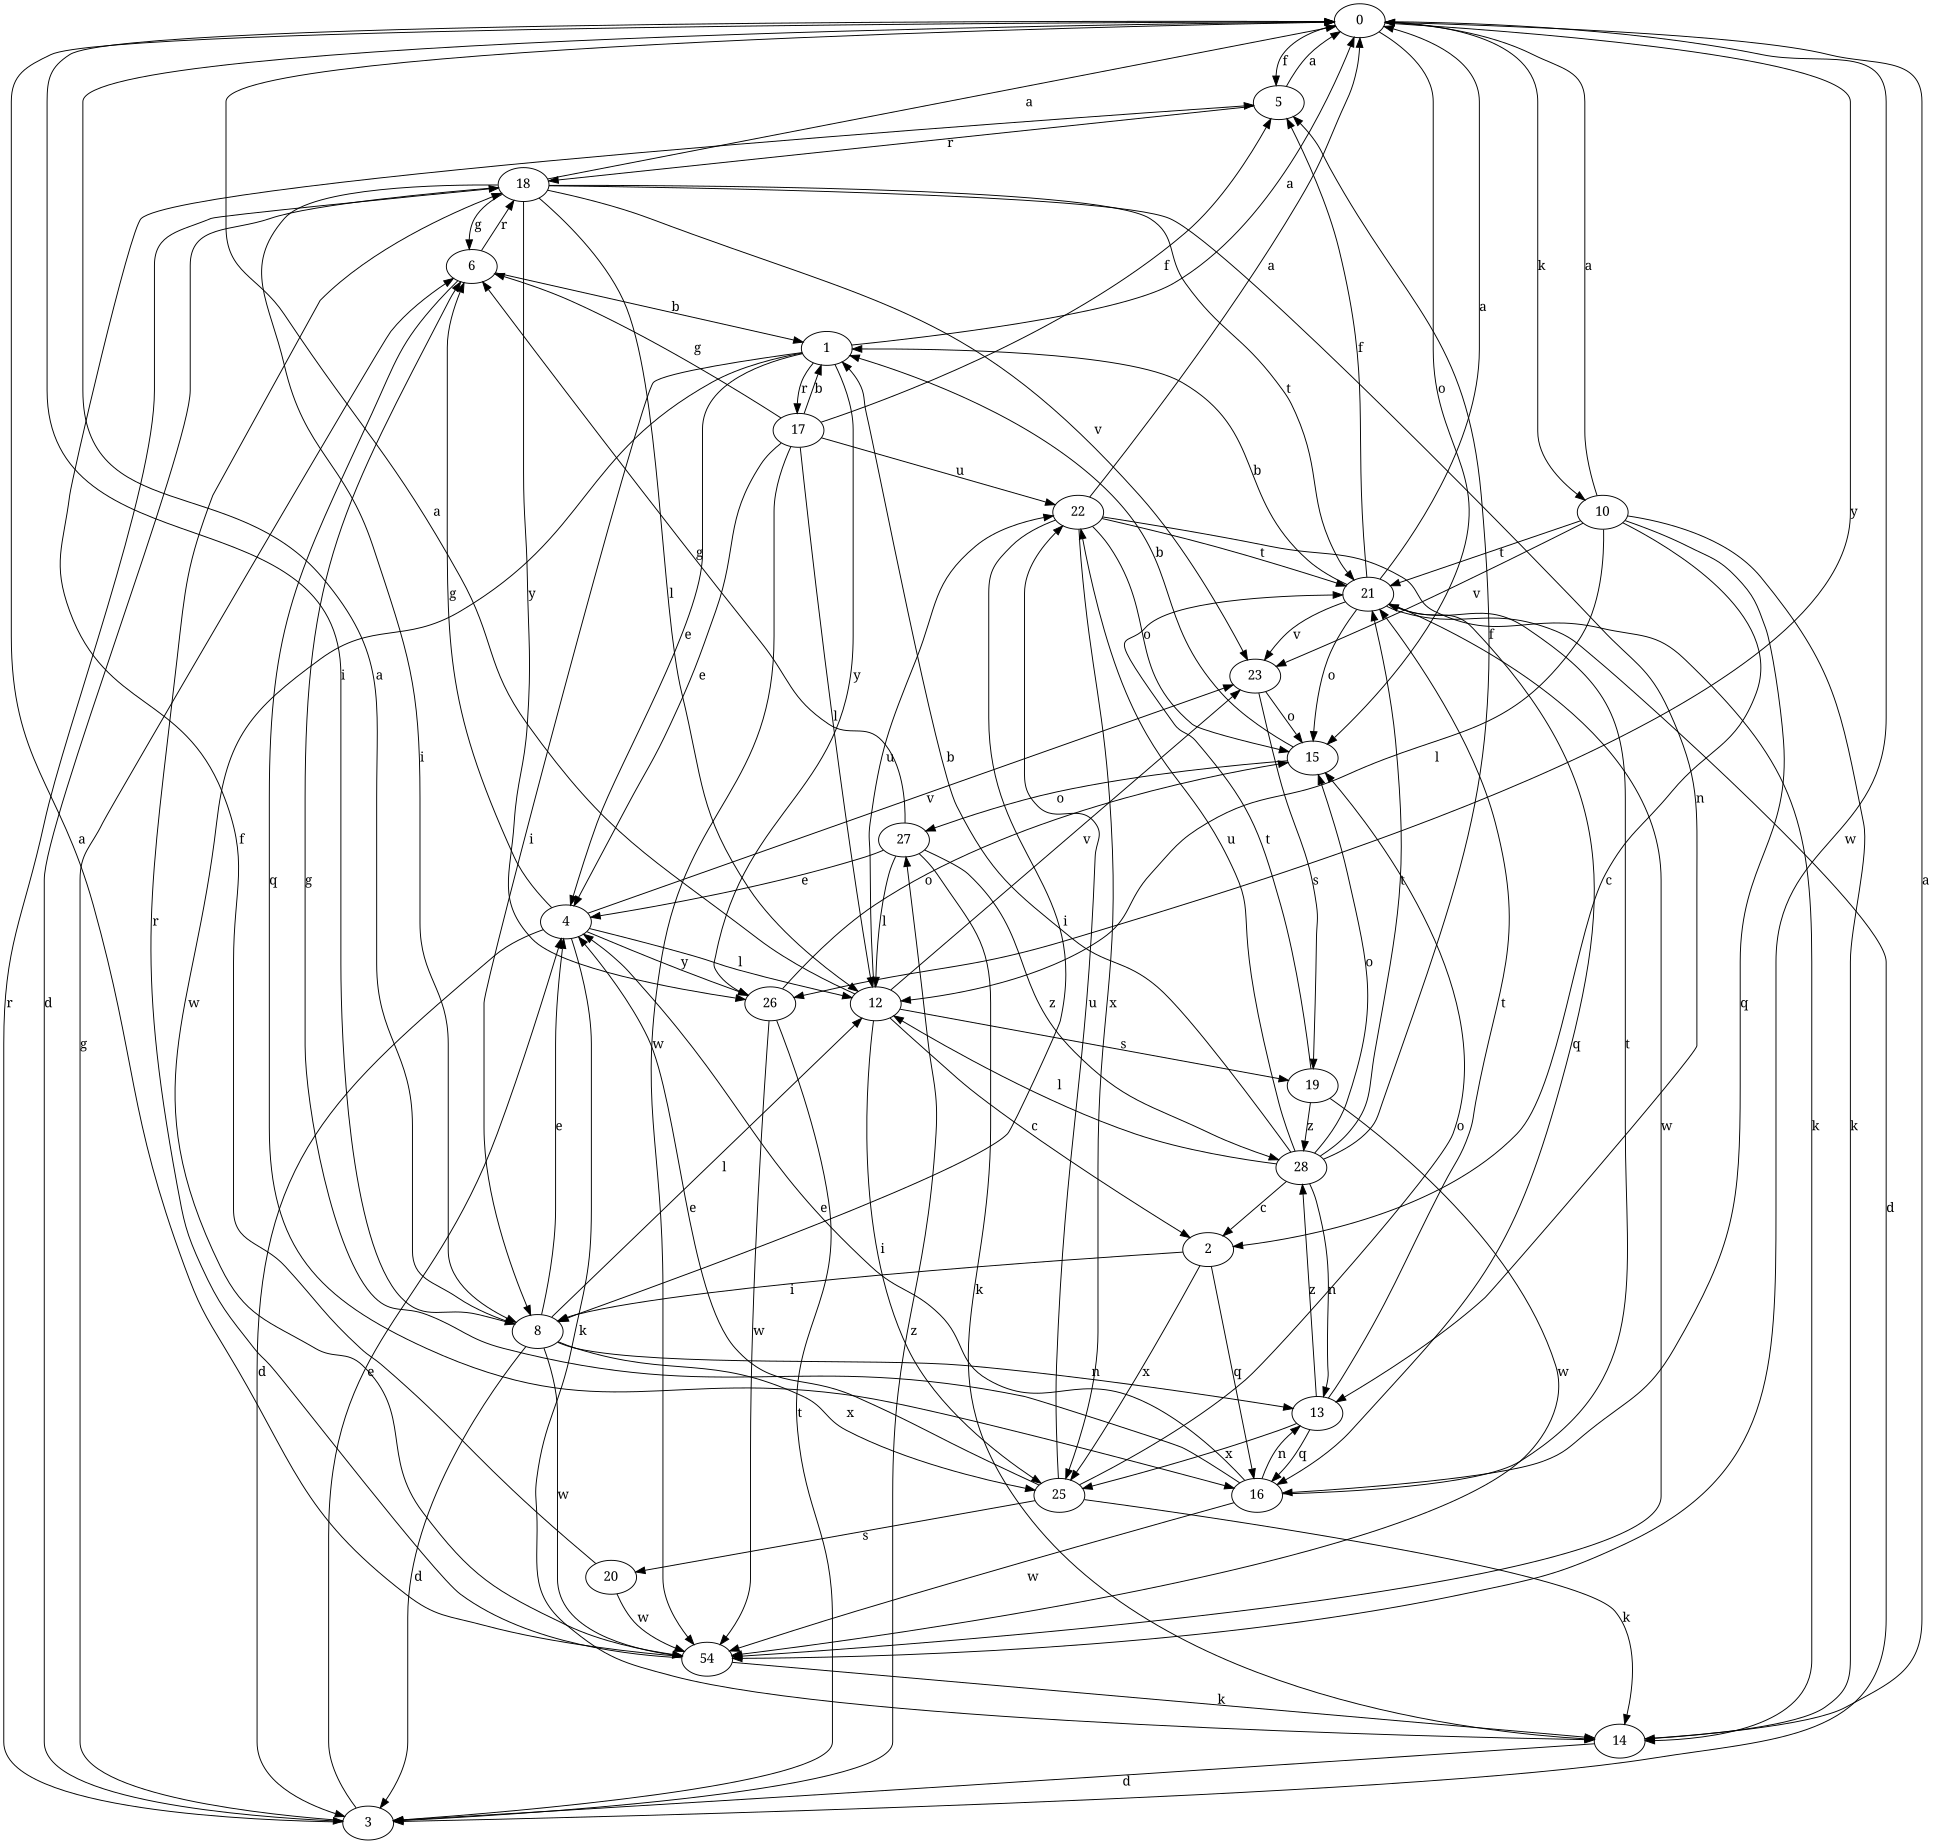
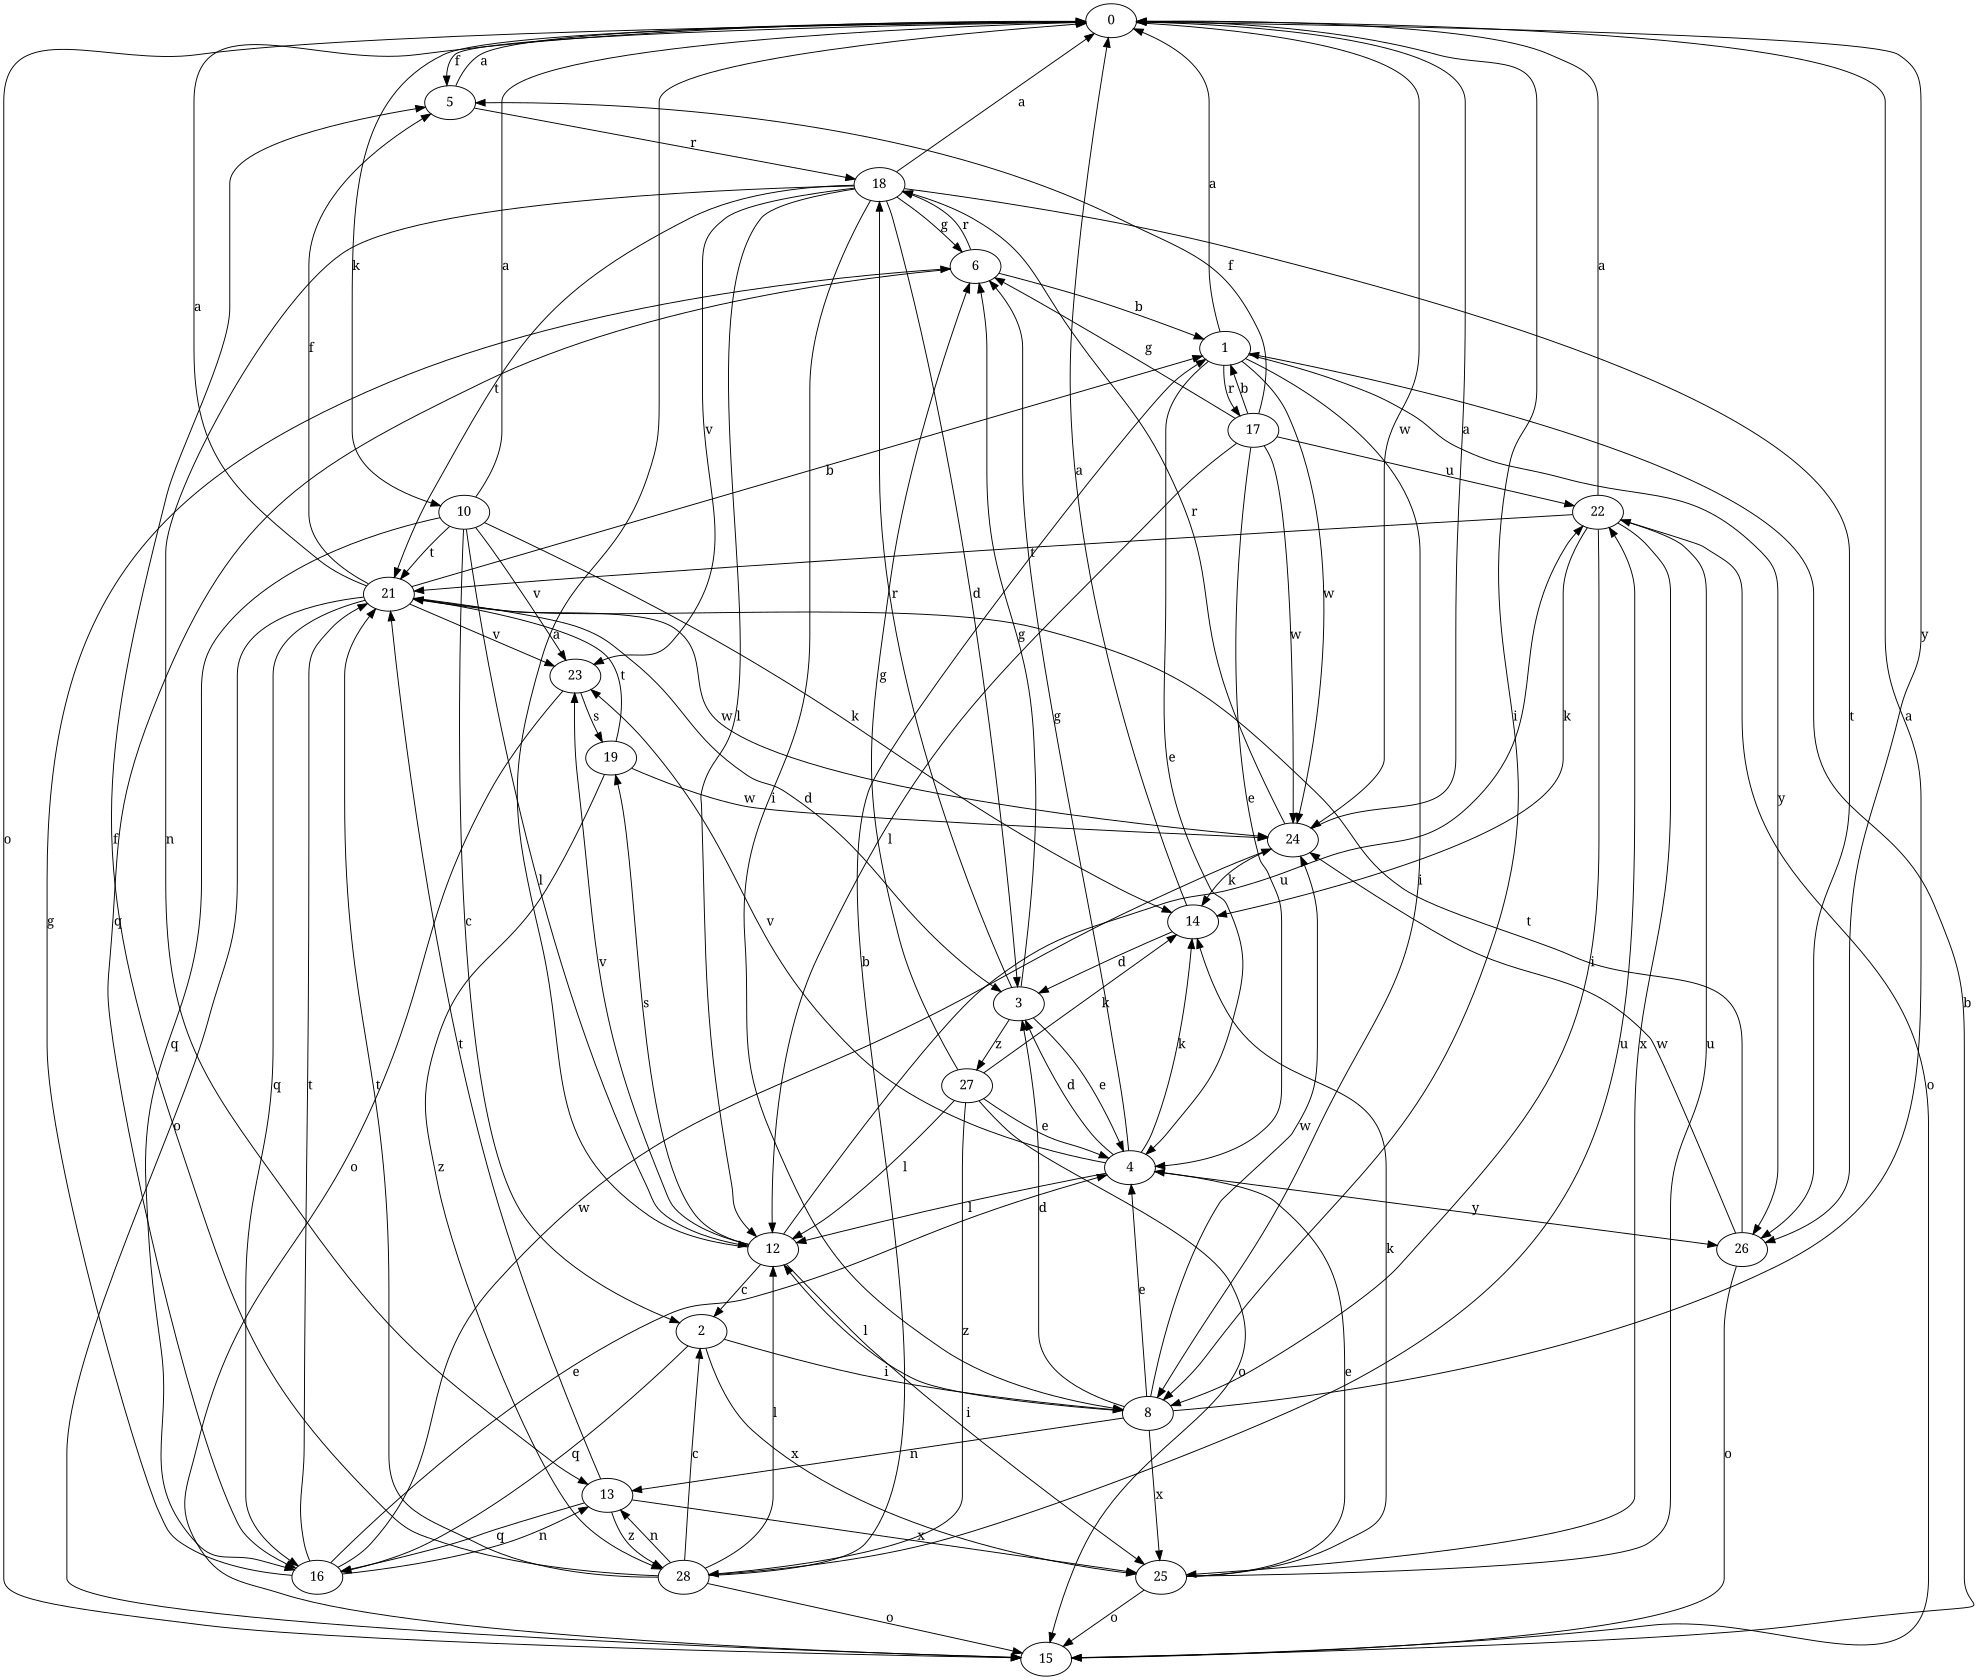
  strict digraph {
    fontname="Noto Serif"
    node [fontname="Noto Serif"]
    edge [fontname="Noto Serif"]
    0
    5
    8
    10
    15
-   24 [label=54]
+   24
    26
    18
    4
    25
    3
    12
    13
    2
    16
    n16 [label=14]
    23
    21
    1
    17
    6
    22
-   20
    27
    28
    19
    0 -> 5 [label=f]
    0 -> 8 [label=i]
    0 -> 10 [label=k]
    0 -> 15 [label=o]
    0 -> 24 [label=w]
    0 -> 26 [label=y]
    5 -> 0 [label=a]
    5 -> 18 [label=r]
    8 -> 0 [label=a]
    8 -> 24 [label=w]
    8 -> 4 [label=e]
    8 -> 25 [label=x]
    8 -> 3 [label=d]
    8 -> 12 [label=l]
    8 -> 13 [label=n]
    10 -> 0 [label=a]
    10 -> 12 [label=l]
    10 -> 2 [label=c]
    10 -> 16 [label=q]
    10 -> n16 [label=k]
    10 -> 23 [label=v]
    10 -> 21 [label=t]
    15 -> 1 [label=b]
    24 -> 0 [label=a]
    24 -> 18 [label=r]
    24 -> n16 [label=k]
    26 -> 15 [label=o]
    26 -> 24 [label=w]
-   26 -> 3 [label=t]
+   26 -> 21 [label=t]
    18 -> 0 [label=a]
    18 -> 8 [label=i]
-   18 -> 26 [label=y]
+   18 -> 26 [label=t]
    18 -> 3 [label=d]
    18 -> 12 [label=l]
    18 -> 13 [label=n]
    18 -> 23 [label=v]
    18 -> 21 [label=t]
    18 -> 6 [label=g]
    4 -> 26 [label=y]
    4 -> 3 [label=d]
    4 -> 12 [label=l]
    4 -> n16 [label=k]
    4 -> 23 [label=v]
    4 -> 6 [label=g]
    25 -> 15 [label=o]
    25 -> 4 [label=e]
    25 -> n16 [label=k]
    25 -> 22 [label=u]
-   25 -> 20 [label=s]
    3 -> 18 [label=r]
    3 -> 4 [label=e]
    3 -> 6 [label=g]
    3 -> 27 [label=z]
    12 -> 0 [label=a]
    12 -> 25 [label=i]
    12 -> 2 [label=c]
    12 -> 23 [label=v]
    12 -> 22 [label=u]
    12 -> 19 [label=s]
    13 -> 25 [label=x]
    13 -> 16 [label=q]
    13 -> 21 [label=t]
    13 -> 28 [label=z]
    2 -> 8 [label=i]
    2 -> 25 [label=x]
    2 -> 16 [label=q]
    16 -> 24 [label=w]
    16 -> 4 [label=e]
    16 -> 13 [label=n]
    16 -> 21 [label=t]
    16 -> 6 [label=g]
    n16 -> 0 [label=a]
    n16 -> 3 [label=d]
    23 -> 15 [label=o]
    23 -> 19 [label=s]
    21 -> 0 [label=a]
    21 -> 5 [label=f]
    21 -> 15 [label=o]
    21 -> 24 [label=w]
    21 -> 3 [label=d]
    21 -> 16 [label=q]
    21 -> 23 [label=v]
    21 -> 1 [label=b]
    1 -> 0 [label=a]
    1 -> 8 [label=i]
    1 -> 24 [label=w]
    1 -> 26 [label=y]
    1 -> 4 [label=e]
    1 -> 17 [label=r]
    17 -> 5 [label=f]
    17 -> 24 [label=w]
    17 -> 4 [label=e]
    17 -> 12 [label=l]
    17 -> 1 [label=b]
    17 -> 6 [label=g]
    17 -> 22 [label=u]
    6 -> 18 [label=r]
    6 -> 16 [label=q]
    6 -> 1 [label=b]
    22 -> 0 [label=a]
    22 -> 8 [label=i]
    22 -> 15 [label=o]
    22 -> 25 [label=x]
    22 -> n16 [label=k]
    22 -> 21 [label=t]
-   20 -> 5 [label=f]
-   20 -> 24 [label=w]
-   15 -> 27 [label=o]
+   27 -> 15 [label=o]
    27 -> 4 [label=e]
    27 -> 12 [label=l]
    27 -> n16 [label=k]
    27 -> 6 [label=g]
    27 -> 28 [label=z]
    28 -> 5 [label=f]
    28 -> 15 [label=o]
    28 -> 12 [label=l]
    28 -> 13 [label=n]
    28 -> 2 [label=c]
    28 -> 21 [label=t]
    28 -> 1 [label=b]
    28 -> 22 [label=u]
    19 -> 24 [label=w]
    19 -> 21 [label=t]
    19 -> 28 [label=z]
  }
